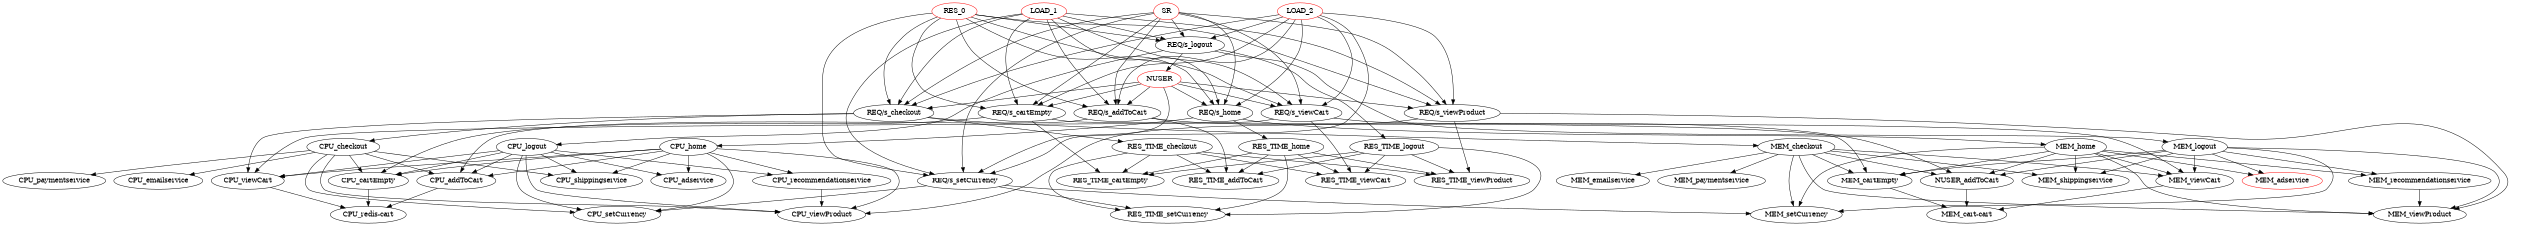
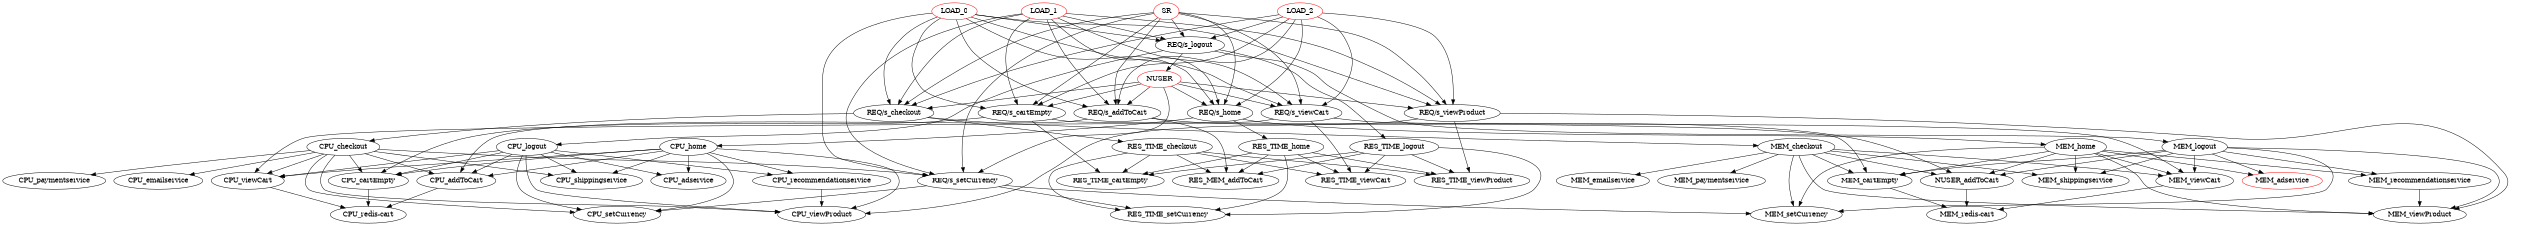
  strict digraph {
    node [color=black]
    NUSER [color=red]
    "REQ/s_home"
    "REQ/s_viewCart"
    "REQ/s_addToCart"
    "REQ/s_checkout"
    "REQ/s_cartEmpty"
    "REQ/s_viewProduct"
    "REQ/s_setCurrency"
    RES_TIME_home
    CPU_home
    MEM_home
    RES_TIME_viewCart
    CPU_viewCart
    MEM_viewCart
-   RES_TIME_addToCart
+   RES_TIME_addToCart [label=RES_MEM_addToCart]
    CPU_addToCart
    n17 [label=NUSER_addToCart]
    RES_TIME_checkout
    CPU_checkout
    MEM_checkout
    RES_TIME_cartEmpty
    CPU_cartEmpty
    MEM_cartEmpty
    "REQ/s_logout"
    RES_TIME_logout
    CPU_logout
    MEM_logout
    RES_TIME_viewProduct
    CPU_viewProduct
    MEM_viewProduct
    RES_TIME_setCurrency
    CPU_setCurrency
    MEM_setCurrency
    CPU_adservice
    CPU_recommendationservice
    CPU_shippingservice
    MEM_adservice [color=red]
    MEM_recommendationservice
    MEM_shippingservice
    "CPU_redis-cart"
-   "MEM_redis-cart" [label="MEM_cart-cart"]
+   "MEM_redis-cart"
    CPU_emailservice
    CPU_paymentservice
    MEM_emailservice
    MEM_paymentservice
-   LOAD_0 [color=red label=RES_0]
+   LOAD_0 [color=red]
    LOAD_1 [color=red]
    LOAD_2 [color=red]
    SR [color=red]
    NUSER -> "REQ/s_home"
    NUSER -> "REQ/s_viewCart"
    NUSER -> "REQ/s_addToCart"
    NUSER -> "REQ/s_checkout"
    NUSER -> "REQ/s_cartEmpty"
    NUSER -> "REQ/s_viewProduct"
    NUSER -> "REQ/s_setCurrency"
    "REQ/s_home" -> RES_TIME_home
    "REQ/s_home" -> CPU_home
    "REQ/s_home" -> MEM_home
    "REQ/s_viewCart" -> RES_TIME_viewCart
    "REQ/s_viewCart" -> CPU_viewCart
    "REQ/s_viewCart" -> MEM_viewCart
    "REQ/s_addToCart" -> RES_TIME_addToCart
    "REQ/s_addToCart" -> CPU_addToCart
    "REQ/s_addToCart" -> n17
    "REQ/s_checkout" -> RES_TIME_checkout
    "REQ/s_checkout" -> CPU_checkout
    "REQ/s_checkout" -> MEM_checkout
    "REQ/s_cartEmpty" -> RES_TIME_cartEmpty
    "REQ/s_cartEmpty" -> CPU_cartEmpty
    "REQ/s_cartEmpty" -> MEM_cartEmpty
    "REQ/s_viewProduct" -> RES_TIME_viewProduct
    "REQ/s_viewProduct" -> CPU_viewProduct
    "REQ/s_viewProduct" -> MEM_viewProduct
    "REQ/s_setCurrency" -> RES_TIME_setCurrency
    "REQ/s_setCurrency" -> CPU_setCurrency
    "REQ/s_setCurrency" -> MEM_setCurrency
    RES_TIME_home -> RES_TIME_viewCart
    RES_TIME_home -> RES_TIME_addToCart
    RES_TIME_home -> RES_TIME_cartEmpty
    RES_TIME_home -> RES_TIME_viewProduct
    RES_TIME_home -> RES_TIME_setCurrency
    CPU_home -> CPU_viewCart
    CPU_home -> CPU_addToCart
    CPU_home -> CPU_cartEmpty
    CPU_home -> CPU_viewProduct
    CPU_home -> CPU_setCurrency
    CPU_home -> CPU_adservice
    CPU_home -> CPU_recommendationservice
    CPU_home -> CPU_shippingservice
    MEM_home -> MEM_viewCart
    MEM_home -> n17
    MEM_home -> MEM_cartEmpty
    MEM_home -> MEM_viewProduct
    MEM_home -> MEM_setCurrency
    MEM_home -> MEM_adservice
    MEM_home -> MEM_recommendationservice
    MEM_home -> MEM_shippingservice
    CPU_viewCart -> "CPU_redis-cart"
    MEM_viewCart -> "MEM_redis-cart"
    CPU_addToCart -> "CPU_redis-cart"
    n17 -> "MEM_redis-cart"
    RES_TIME_checkout -> RES_TIME_viewCart
    RES_TIME_checkout -> RES_TIME_addToCart
    RES_TIME_checkout -> RES_TIME_cartEmpty
    RES_TIME_checkout -> RES_TIME_viewProduct
    RES_TIME_checkout -> RES_TIME_setCurrency
-   "REQ/s_checkout" -> CPU_viewCart
+   CPU_checkout -> CPU_viewCart
    CPU_checkout -> CPU_addToCart
    CPU_checkout -> CPU_cartEmpty
    CPU_checkout -> CPU_viewProduct
    CPU_checkout -> CPU_setCurrency
    CPU_checkout -> CPU_shippingservice
    CPU_checkout -> CPU_emailservice
    CPU_checkout -> CPU_paymentservice
    MEM_checkout -> MEM_viewCart
    MEM_checkout -> n17
    MEM_checkout -> MEM_cartEmpty
    MEM_checkout -> MEM_viewProduct
    MEM_checkout -> MEM_setCurrency
    MEM_checkout -> MEM_shippingservice
    MEM_checkout -> MEM_emailservice
    MEM_checkout -> MEM_paymentservice
    CPU_cartEmpty -> "CPU_redis-cart"
    MEM_cartEmpty -> "MEM_redis-cart"
    "REQ/s_logout" -> NUSER
    "REQ/s_logout" -> RES_TIME_logout
    "REQ/s_logout" -> CPU_logout
    "REQ/s_logout" -> MEM_logout
    RES_TIME_logout -> RES_TIME_viewCart
    RES_TIME_logout -> RES_TIME_addToCart
    RES_TIME_logout -> RES_TIME_cartEmpty
    RES_TIME_logout -> RES_TIME_viewProduct
    RES_TIME_logout -> RES_TIME_setCurrency
    CPU_logout -> CPU_viewCart
    CPU_logout -> CPU_addToCart
    CPU_logout -> CPU_cartEmpty
    CPU_logout -> CPU_viewProduct
    CPU_logout -> CPU_setCurrency
    CPU_logout -> CPU_adservice
    CPU_logout -> CPU_recommendationservice
    CPU_logout -> CPU_shippingservice
    MEM_logout -> MEM_viewCart
    MEM_logout -> n17
    MEM_logout -> MEM_cartEmpty
    MEM_logout -> MEM_viewProduct
    MEM_logout -> MEM_setCurrency
    MEM_logout -> MEM_adservice
    MEM_logout -> MEM_recommendationservice
    MEM_logout -> MEM_shippingservice
    CPU_recommendationservice -> CPU_viewProduct
    MEM_recommendationservice -> MEM_viewProduct
    LOAD_0 -> "REQ/s_home"
    LOAD_0 -> "REQ/s_viewCart"
    LOAD_0 -> "REQ/s_addToCart"
    LOAD_0 -> "REQ/s_checkout"
    LOAD_0 -> "REQ/s_cartEmpty"
    LOAD_0 -> "REQ/s_viewProduct"
    LOAD_0 -> "REQ/s_setCurrency"
    LOAD_0 -> "REQ/s_logout"
    LOAD_1 -> "REQ/s_home"
    LOAD_1 -> "REQ/s_viewCart"
    LOAD_1 -> "REQ/s_addToCart"
    LOAD_1 -> "REQ/s_checkout"
    LOAD_1 -> "REQ/s_cartEmpty"
    LOAD_1 -> "REQ/s_viewProduct"
    LOAD_1 -> "REQ/s_setCurrency"
    LOAD_1 -> "REQ/s_logout"
    LOAD_2 -> "REQ/s_home"
    LOAD_2 -> "REQ/s_viewCart"
    LOAD_2 -> "REQ/s_addToCart"
    LOAD_2 -> "REQ/s_checkout"
    LOAD_2 -> "REQ/s_cartEmpty"
    LOAD_2 -> "REQ/s_viewProduct"
-   LOAD_2 -> "REQ/s_setCurrency"
+   CPU_checkout -> "REQ/s_setCurrency"
    LOAD_2 -> "REQ/s_logout"
    SR -> "REQ/s_home"
    SR -> "REQ/s_viewCart"
    SR -> "REQ/s_addToCart"
    SR -> "REQ/s_checkout"
    SR -> "REQ/s_cartEmpty"
    SR -> "REQ/s_viewProduct"
    SR -> "REQ/s_setCurrency"
    SR -> "REQ/s_logout"
  }
